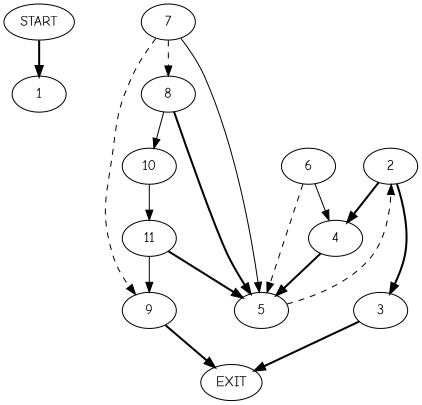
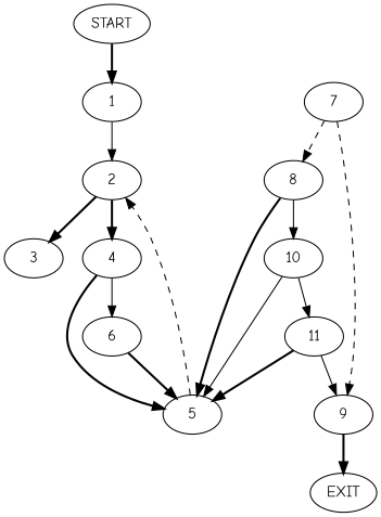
  digraph {
    fontname="Comic Neue"
    node [fontname="Comic Neue"]
    edge [fontname="Comic Neue" style=bold]
    n1 [label=START]
    1
    2
    n4 [label=EXIT]
    3
    4
    5
    6
    7
    8
    9
    10
    11
    n1 -> 1
+   1 -> 2 [style=solid]
    2 -> 3
    2 -> 4
-   3 -> n4
    4 -> 5
-   6 -> 4 [style=solid]
+   4 -> 6 [style=solid]
    5 -> 2 [style=dashed]
-   6 -> 5 [style=dashed]
+   6 -> 5
    7 -> 8 [style=dashed]
    7 -> 9 [style=dashed]
    8 -> 5
    8 -> 10 [style=solid]
    9 -> n4
-   7 -> 5 [style=solid]
+   10 -> 5 [style=solid]
    10 -> 11 [style=solid]
    11 -> 5
    11 -> 9 [style=solid]
  }
